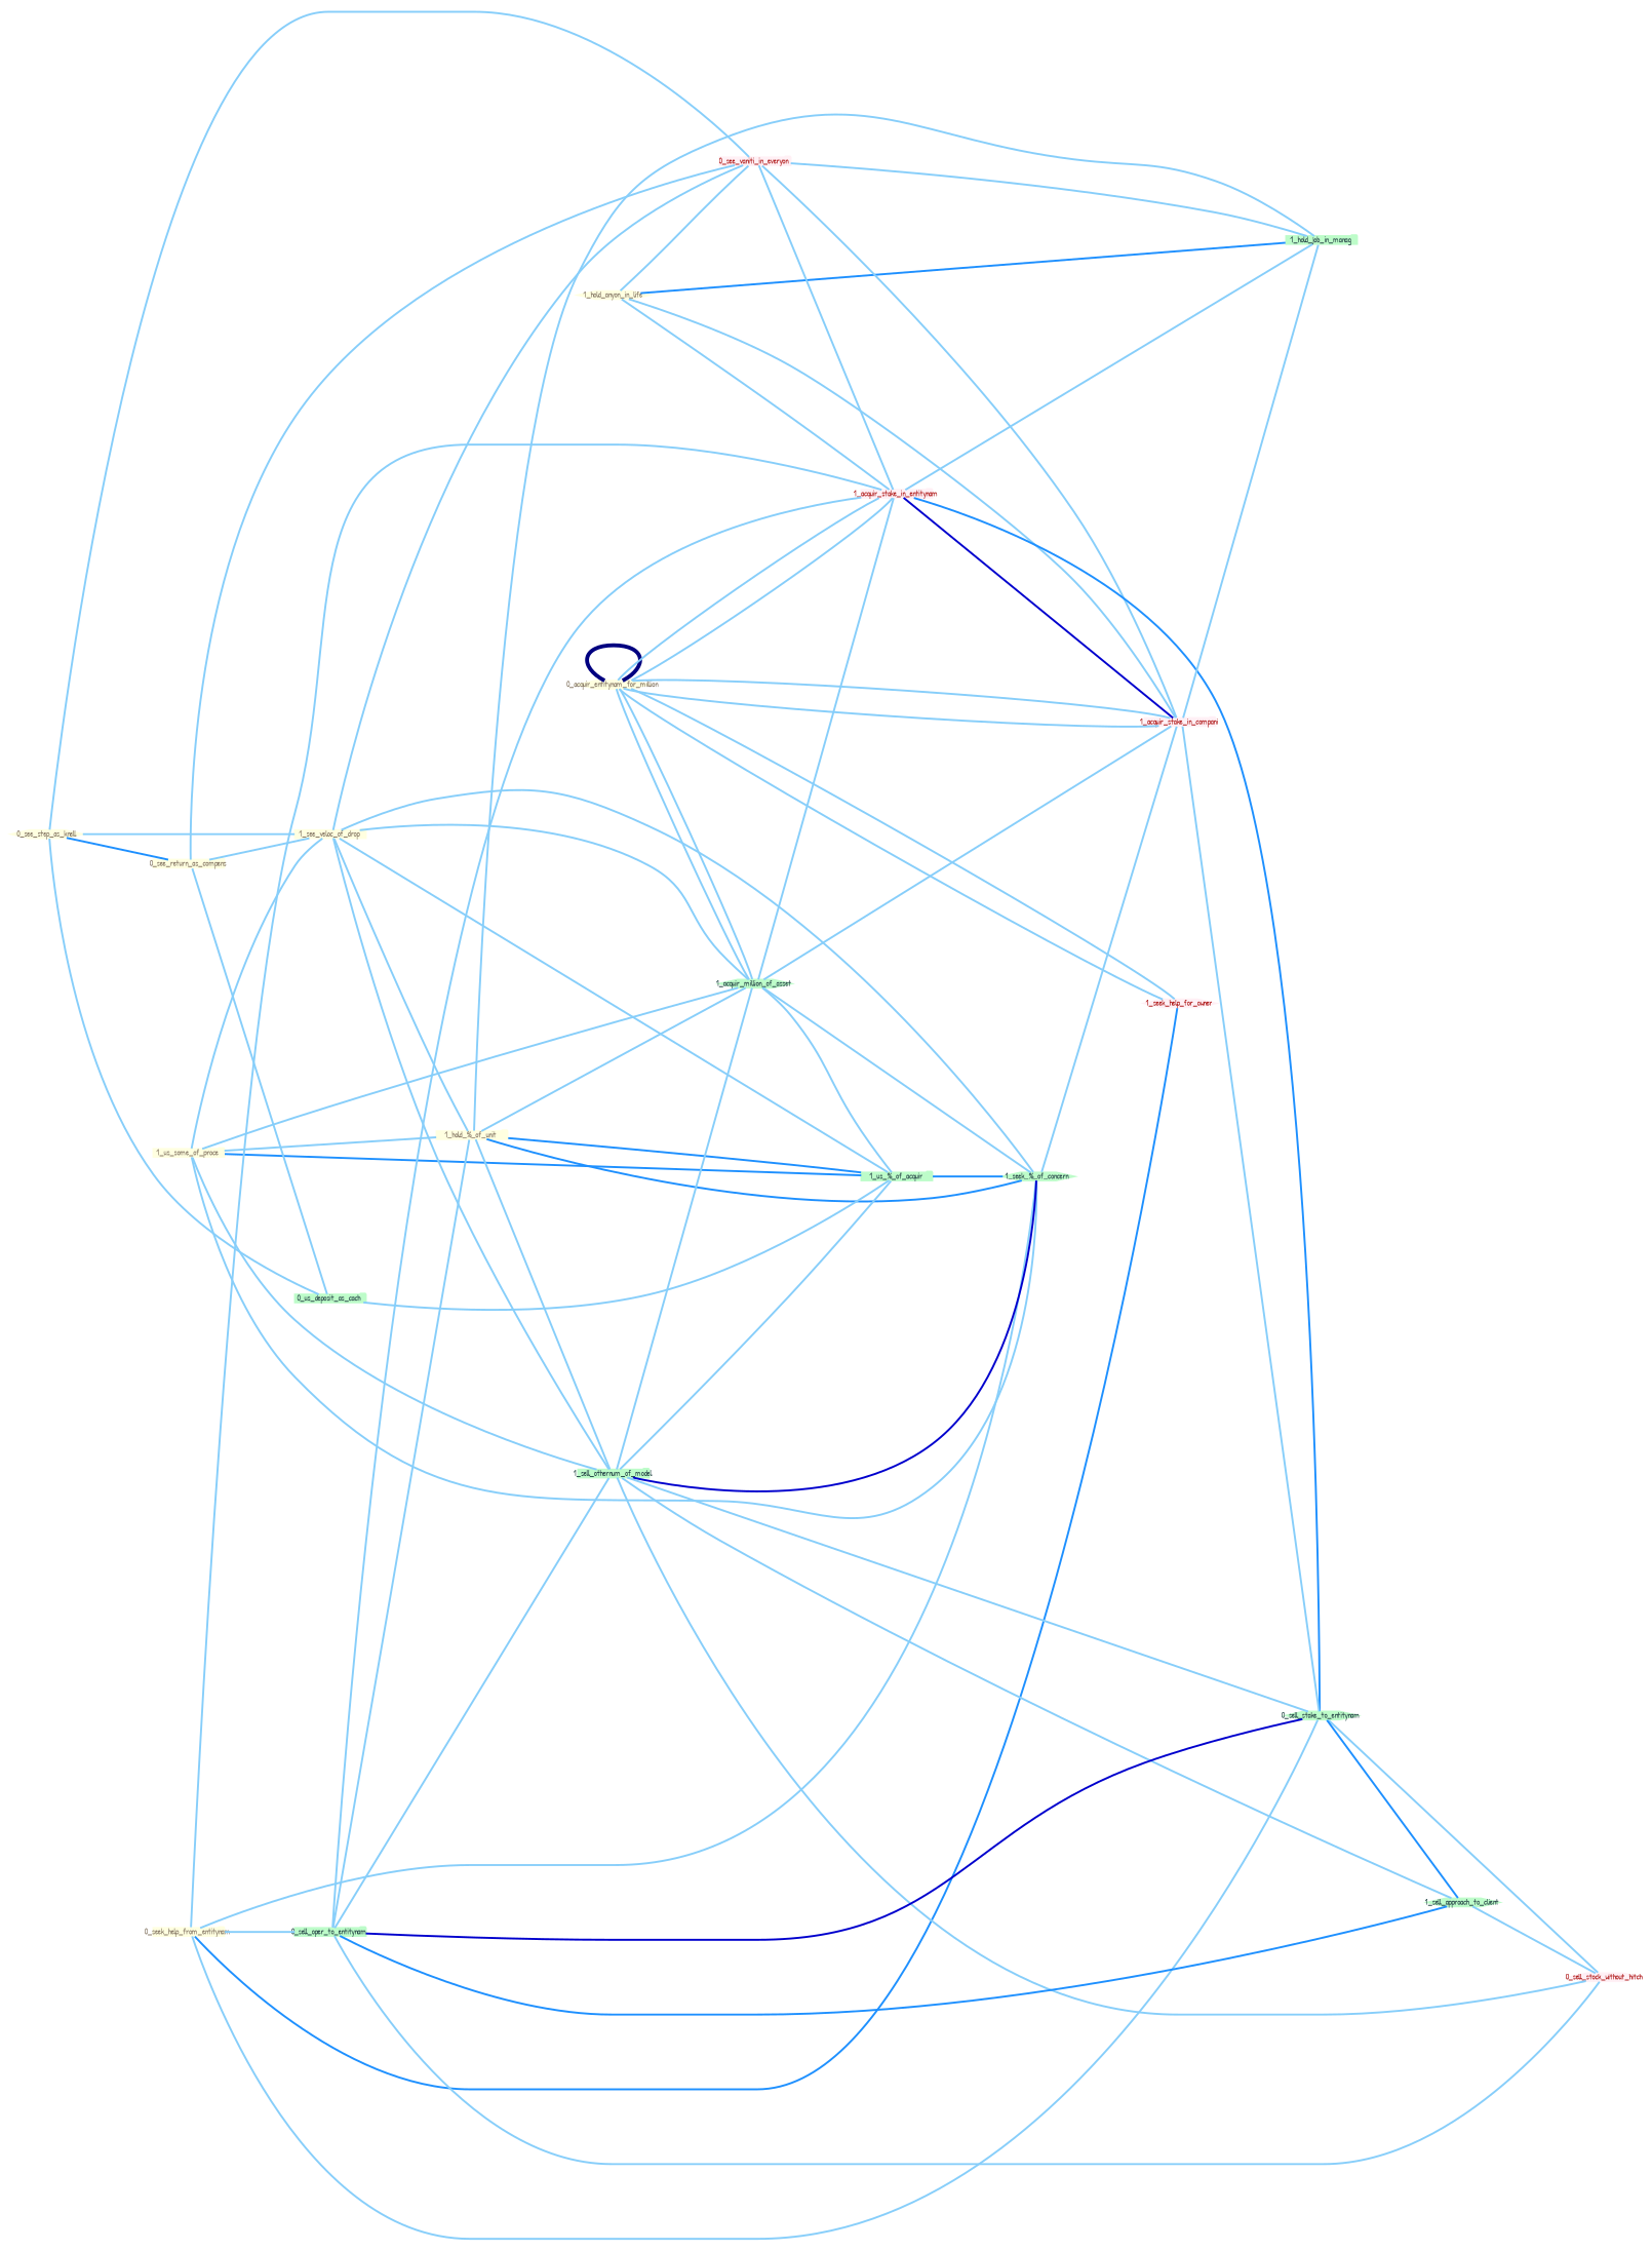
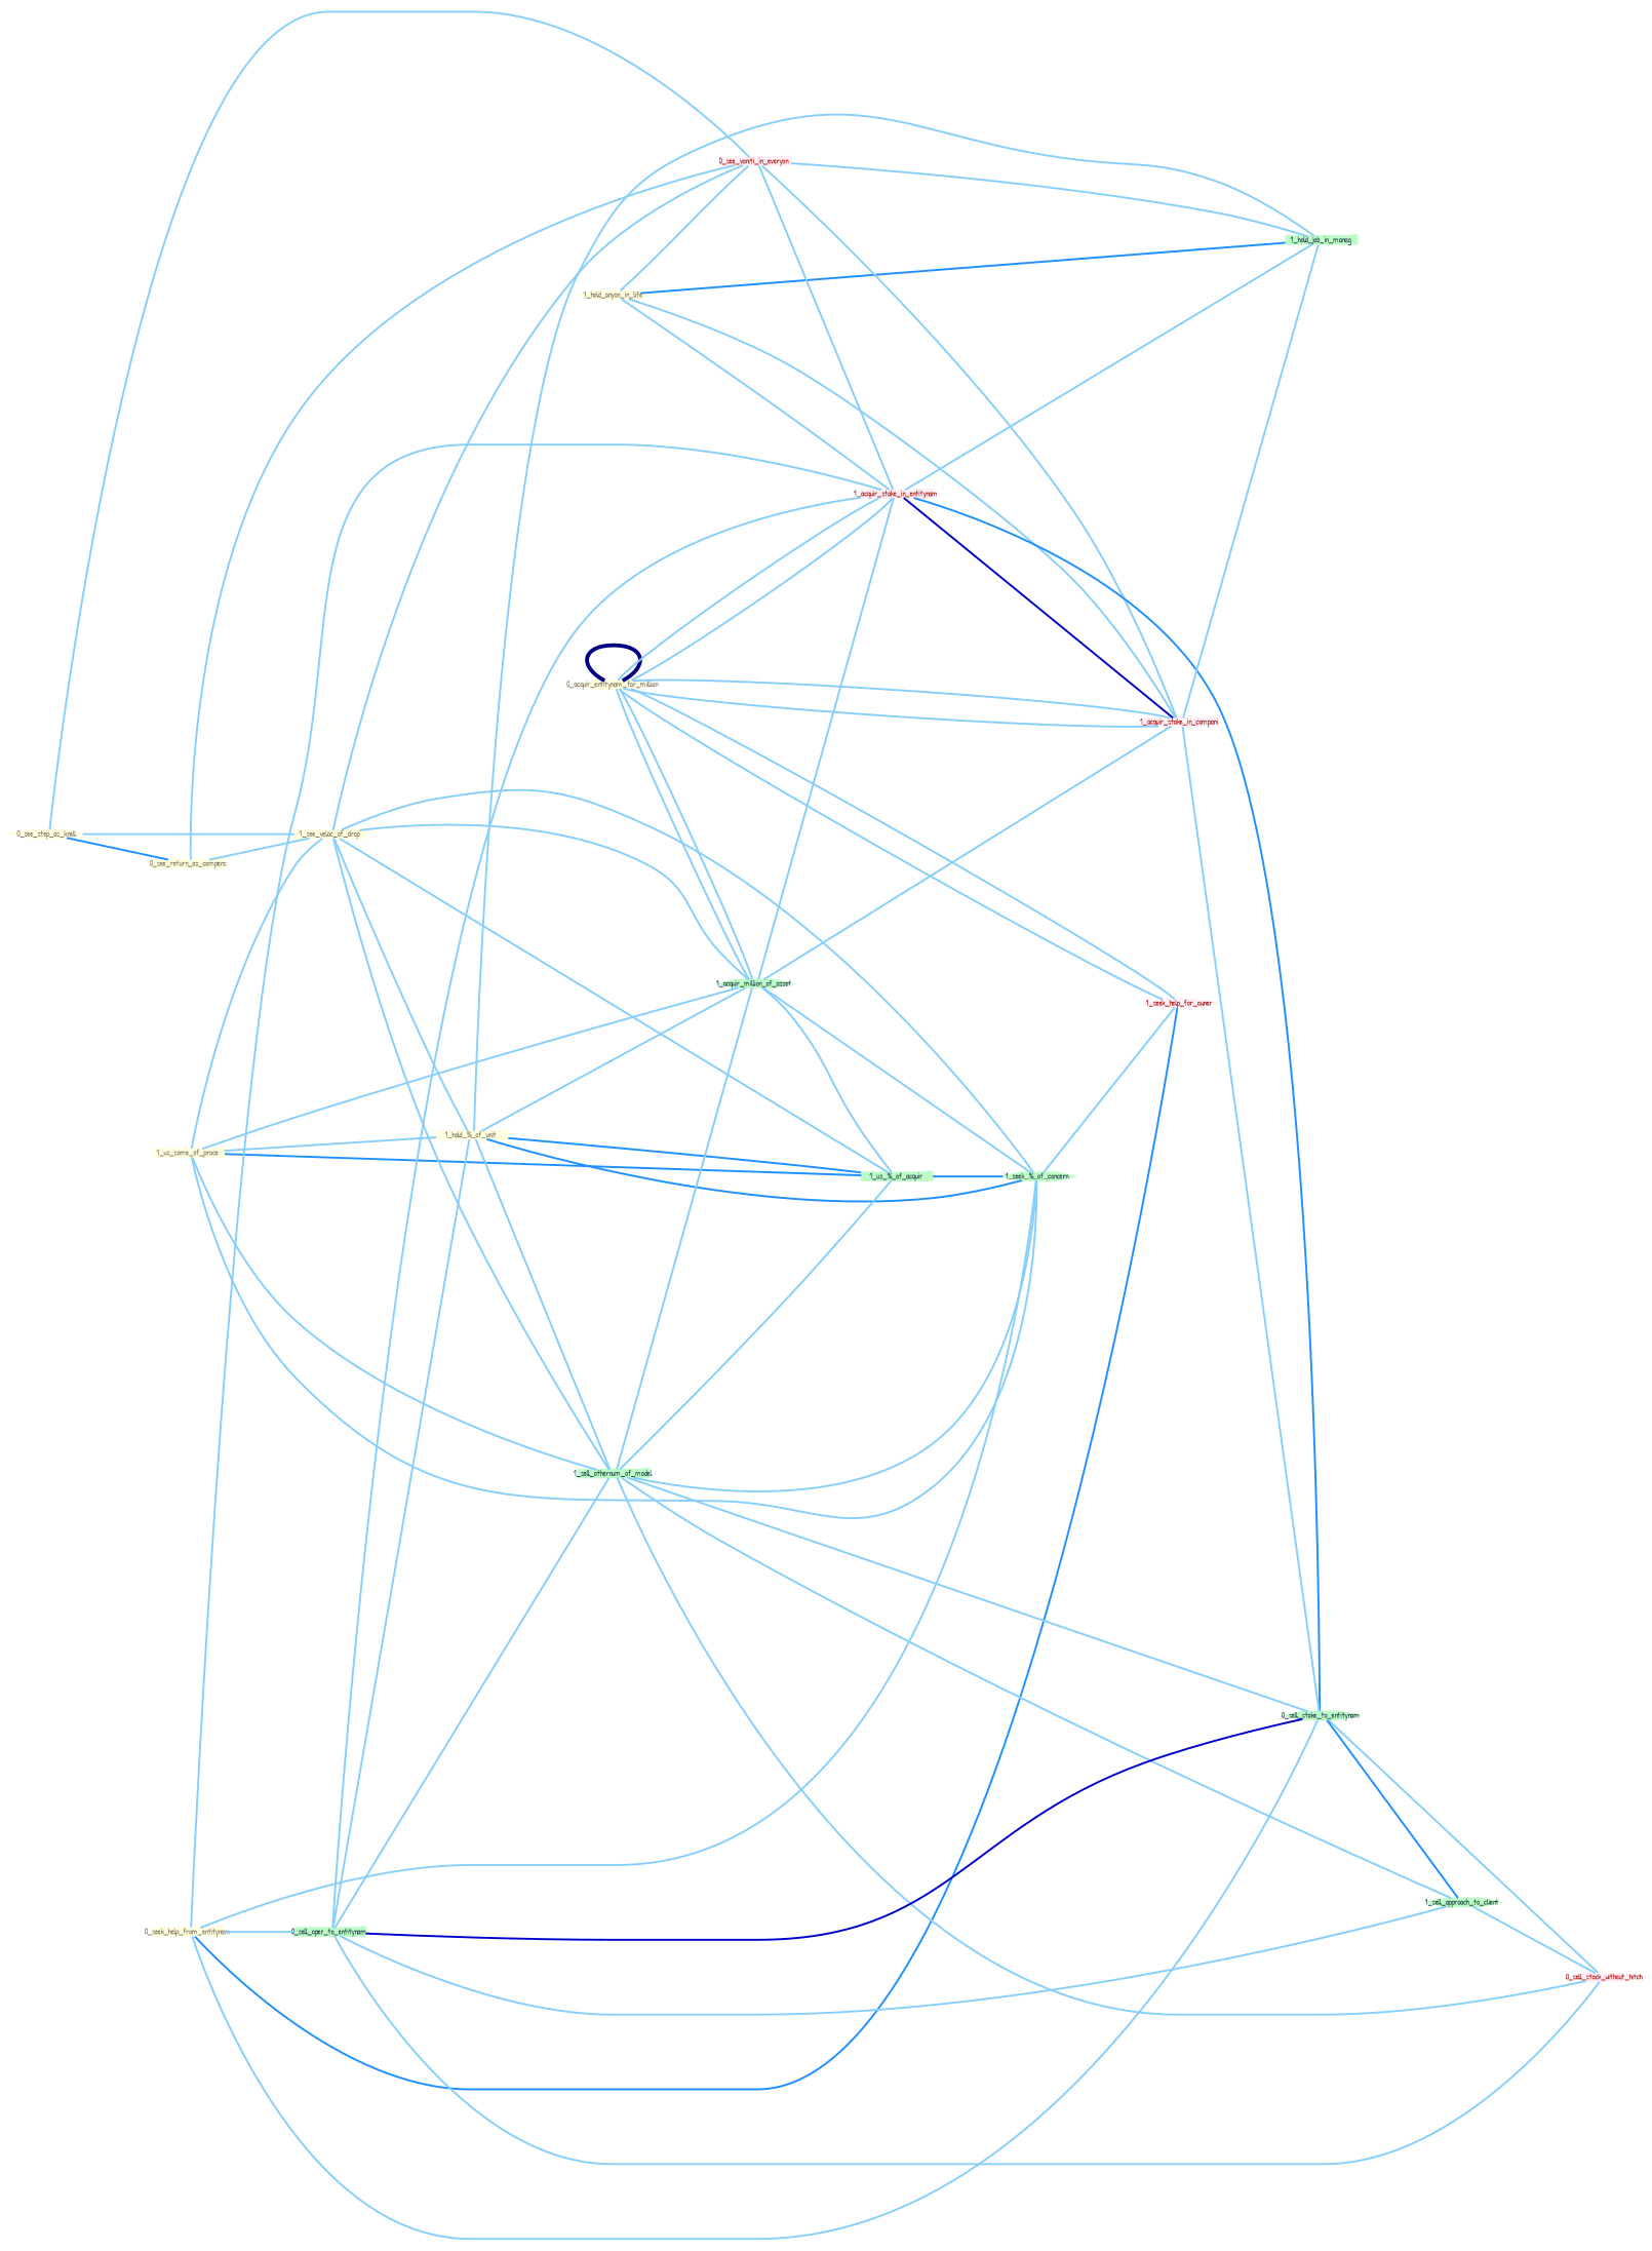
  graph {
    fontname="Patrick Hand"
    rankdir=LR
    node [color="#BDFCC9" fixedsize=true fontcolor="#2f4f4f" fontname="Patrick Hand" fontsize=4 shape=folder style=filled]
    edge [color="#87cefa" fontname="Patrick Hand" w=1]
    "0_acquir_entitynam_for_million " [color="#ffffe0" fontcolor="#8b7d6b" height=.06 shape=hexagon width=.5]
    "0_see_step_as_knell " [color="#ffffe0" fontcolor="#8b7d6b" height=.06 shape=hexagon width=.5]
    "1_us_some_of_proce " [color="#ffffe0" fontcolor="#8b7d6b" height=.06 width=.5]
    "0_see_return_as_compens " [color="#ffffe0" fontcolor="#8b7d6b" height=.06 width=.5]
    "1_see_veloc_of_drop " [color="#ffffe0" fontcolor="#8b7d6b" height=.06 width=.5]
    "1_hold_anyon_in_life " [color="#ffffe0" fontcolor="#8b7d6b" height=.06 shape=hexagon width=.5]
    "1_hold_%_of_unit " [color="#ffffe0" fontcolor="#8b7d6b" height=.06 width=.5]
    "0_seek_help_from_entitynam " [color="#ffffe0" fontcolor="#8b7d6b" height=.06 width=.5]
    "0_see_vaniti_in_everyon " [color="#fff0f5" fontcolor="#b22222" height=.06 width=.5]
    "1_acquir_stake_in_entitynam " [color="#fff0f5" fontcolor="#b22222" height=.06 width=.5]
    "1_acquir_stake_in_compani " [color="#fff0f5" fontcolor="#b22222" height=.06 width=.5]
    "0_sell_stock_without_hitch " [color="#fff0f5" fontcolor="#b22222" height=.06 shape=hexagon width=.5]
    "1_seek_help_for_owner " [color="#fff0f5" fontcolor="#b22222" height=.06 shape=hexagon width=.5]
    "1_acquir_million_of_asset " [height=.06 shape=hexagon width=.5]
-   "0_us_deposit_as_cach " [height=.06 width=.5]
    "1_sell_othernum_of_model " [height=.06 width=.5]
    n17 [height=.06 label="1_us_%_of_acquir" width=.5]
    "1_seek_%_of_concern " [height=.06 shape=hexagon width=.5]
    "1_hold_job_in_manag " [height=.06 width=.5]
    "0_sell_oper_to_entitynam " [height=.06 width=.5]
    "0_sell_stake_to_entitynam " [height=.06 shape=hexagon width=.5]
    "1_sell_approach_to_client " [height=.06 shape=hexagon width=.5]
    subgraph sub_1 {
      "0_acquir_entitynam_for_million "
      "0_see_step_as_knell "
      "1_us_some_of_proce "
      "0_see_return_as_compens "
      "1_see_veloc_of_drop "
      "1_hold_anyon_in_life "
      "1_hold_%_of_unit "
      "0_seek_help_from_entitynam "
    }
    subgraph sub_2 {
      "0_see_vaniti_in_everyon "
      "1_acquir_stake_in_entitynam "
      "1_acquir_stake_in_compani "
      "0_sell_stock_without_hitch "
      "1_seek_help_for_owner "
    }
    "0_acquir_entitynam_for_million " -- "0_acquir_entitynam_for_million " [color="#000080" style=bold w=4]
    "0_acquir_entitynam_for_million " -- "1_acquir_stake_in_entitynam "
    "0_acquir_entitynam_for_million " -- "1_acquir_stake_in_entitynam "
    "0_acquir_entitynam_for_million " -- "1_acquir_stake_in_compani "
    "0_acquir_entitynam_for_million " -- "1_acquir_stake_in_compani "
    "0_acquir_entitynam_for_million " -- "1_seek_help_for_owner "
    "0_acquir_entitynam_for_million " -- "1_seek_help_for_owner "
    "0_acquir_entitynam_for_million " -- "1_acquir_million_of_asset "
    "0_acquir_entitynam_for_million " -- "1_acquir_million_of_asset "
    "0_see_step_as_knell " -- "0_see_return_as_compens " [color="#1e90ff" w=2]
    "0_see_step_as_knell " -- "1_see_veloc_of_drop "
    "0_see_step_as_knell " -- "0_see_vaniti_in_everyon "
-   "0_see_step_as_knell " -- "0_us_deposit_as_cach "
    "1_us_some_of_proce " -- "1_see_veloc_of_drop "
    "1_us_some_of_proce " -- "1_hold_%_of_unit "
    "1_us_some_of_proce " -- "1_acquir_million_of_asset "
    "1_us_some_of_proce " -- "1_sell_othernum_of_model "
    "1_us_some_of_proce " -- n17 [color="#1e90ff" w=2]
    "1_us_some_of_proce " -- "1_seek_%_of_concern "
    "0_see_return_as_compens " -- "1_see_veloc_of_drop "
    "0_see_return_as_compens " -- "0_see_vaniti_in_everyon "
-   "0_see_return_as_compens " -- "0_us_deposit_as_cach "
    "1_see_veloc_of_drop " -- "1_hold_%_of_unit "
    "1_see_veloc_of_drop " -- "0_see_vaniti_in_everyon "
    "1_see_veloc_of_drop " -- "1_acquir_million_of_asset "
    "1_see_veloc_of_drop " -- "1_sell_othernum_of_model "
    "1_see_veloc_of_drop " -- n17
    "1_see_veloc_of_drop " -- "1_seek_%_of_concern "
    "1_hold_anyon_in_life " -- "0_see_vaniti_in_everyon "
    "1_hold_anyon_in_life " -- "1_acquir_stake_in_entitynam "
    "1_hold_anyon_in_life " -- "1_acquir_stake_in_compani "
    "1_hold_anyon_in_life " -- "1_hold_job_in_manag " [color="#1e90ff" w=2]
    "1_hold_%_of_unit " -- "1_acquir_million_of_asset "
    "1_hold_%_of_unit " -- "1_sell_othernum_of_model "
    "1_hold_%_of_unit " -- n17 [color="#1e90ff" w=2]
    "1_hold_%_of_unit " -- "1_seek_%_of_concern " [color="#1e90ff" w=2]
    "1_hold_%_of_unit " -- "1_hold_job_in_manag "
    "0_seek_help_from_entitynam " -- "1_acquir_stake_in_entitynam "
    "0_seek_help_from_entitynam " -- "1_seek_help_for_owner " [color="#1e90ff" w=2]
    "0_seek_help_from_entitynam " -- "1_seek_%_of_concern "
    "0_seek_help_from_entitynam " -- "0_sell_oper_to_entitynam "
    "0_seek_help_from_entitynam " -- "0_sell_stake_to_entitynam "
    "0_see_vaniti_in_everyon " -- "1_acquir_stake_in_entitynam "
    "0_see_vaniti_in_everyon " -- "1_acquir_stake_in_compani "
    "0_see_vaniti_in_everyon " -- "1_hold_job_in_manag "
    "1_acquir_stake_in_entitynam " -- "1_acquir_stake_in_compani " [color="#0000cd" w=3]
    "1_acquir_stake_in_entitynam " -- "1_hold_job_in_manag "
    "1_acquir_stake_in_entitynam " -- "0_sell_stake_to_entitynam " [color="#1e90ff" w=2]
    "1_acquir_stake_in_compani " -- "1_hold_job_in_manag "
    "1_acquir_stake_in_compani " -- "0_sell_stake_to_entitynam "
    "1_acquir_million_of_asset " -- "1_acquir_stake_in_entitynam "
    "1_acquir_million_of_asset " -- "1_acquir_stake_in_compani "
    "1_acquir_million_of_asset " -- n17
    "1_acquir_million_of_asset " -- "1_seek_%_of_concern "
-   "0_us_deposit_as_cach " -- n17
    "1_sell_othernum_of_model " -- "0_sell_stock_without_hitch "
    "1_sell_othernum_of_model " -- "1_acquir_million_of_asset "
    "1_sell_othernum_of_model " -- n17
-   "1_sell_othernum_of_model " -- "1_seek_%_of_concern " [color="#0000cd"]
+   "1_sell_othernum_of_model " -- "1_seek_%_of_concern "
    "1_sell_othernum_of_model " -- "0_sell_stake_to_entitynam "
    "1_sell_othernum_of_model " -- "1_sell_approach_to_client "
    n17 -- "1_seek_%_of_concern " [color="#1e90ff" w=2]
-   "1_seek_%_of_concern " -- "1_acquir_stake_in_compani "
+   "1_seek_%_of_concern " -- "1_seek_help_for_owner "
    "0_sell_oper_to_entitynam " -- "1_hold_%_of_unit "
    "0_sell_oper_to_entitynam " -- "1_acquir_stake_in_entitynam "
    "0_sell_oper_to_entitynam " -- "0_sell_stock_without_hitch "
    "0_sell_oper_to_entitynam " -- "1_sell_othernum_of_model "
    "0_sell_oper_to_entitynam " -- "0_sell_stake_to_entitynam " [color="#0000cd" w=3]
-   "0_sell_oper_to_entitynam " -- "1_sell_approach_to_client " [color="#1e90ff" w=2]
+   "0_sell_oper_to_entitynam " -- "1_sell_approach_to_client " [w=2]
    "0_sell_stake_to_entitynam " -- "0_sell_stock_without_hitch "
    "0_sell_stake_to_entitynam " -- "1_sell_approach_to_client " [color="#1e90ff" w=2]
    "1_sell_approach_to_client " -- "0_sell_stock_without_hitch "
  }
